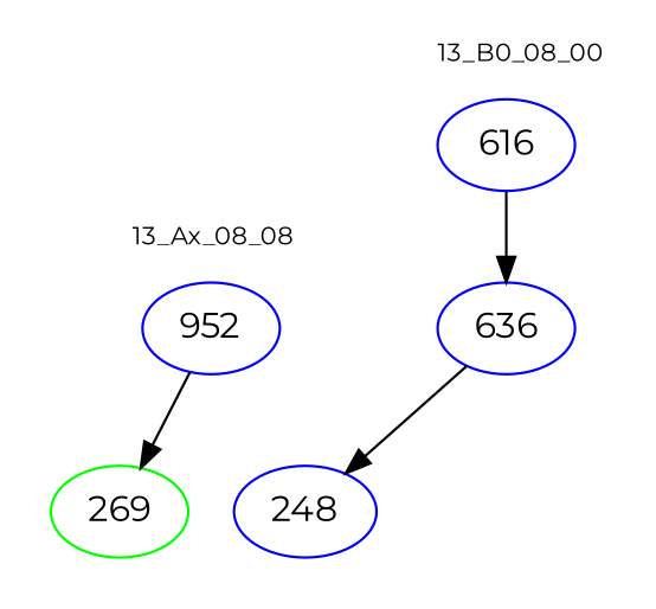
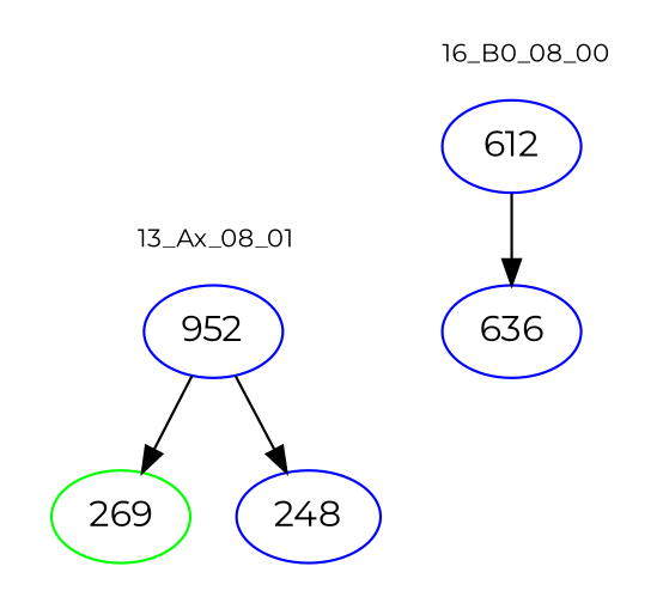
  digraph {
    fontname=Montserrat
    node [color=blue fontname=Montserrat]
    edge [color=black fontname=Montserrat]
    n1 [label=952]
    n2 [label=248]
    n3 [color=green label=269]
-   n4 [label=616]
+   n4 [label=612]
    n5 [label=636]
    subgraph cluster_1 {
      color=white
      fontsize=10
-     label="13_Ax_08_08"
+     label="13_Ax_08_01"
      n1
      n2
      n3
    }
    subgraph cluster_2 {
      color=white
      fontsize=10
-     label="13_B0_08_00"
+     label="16_B0_08_00"
      n4
      n5
    }
-   n5 -> n2
+   n1 -> n2
    n1 -> n3
    n4 -> n5
  }
